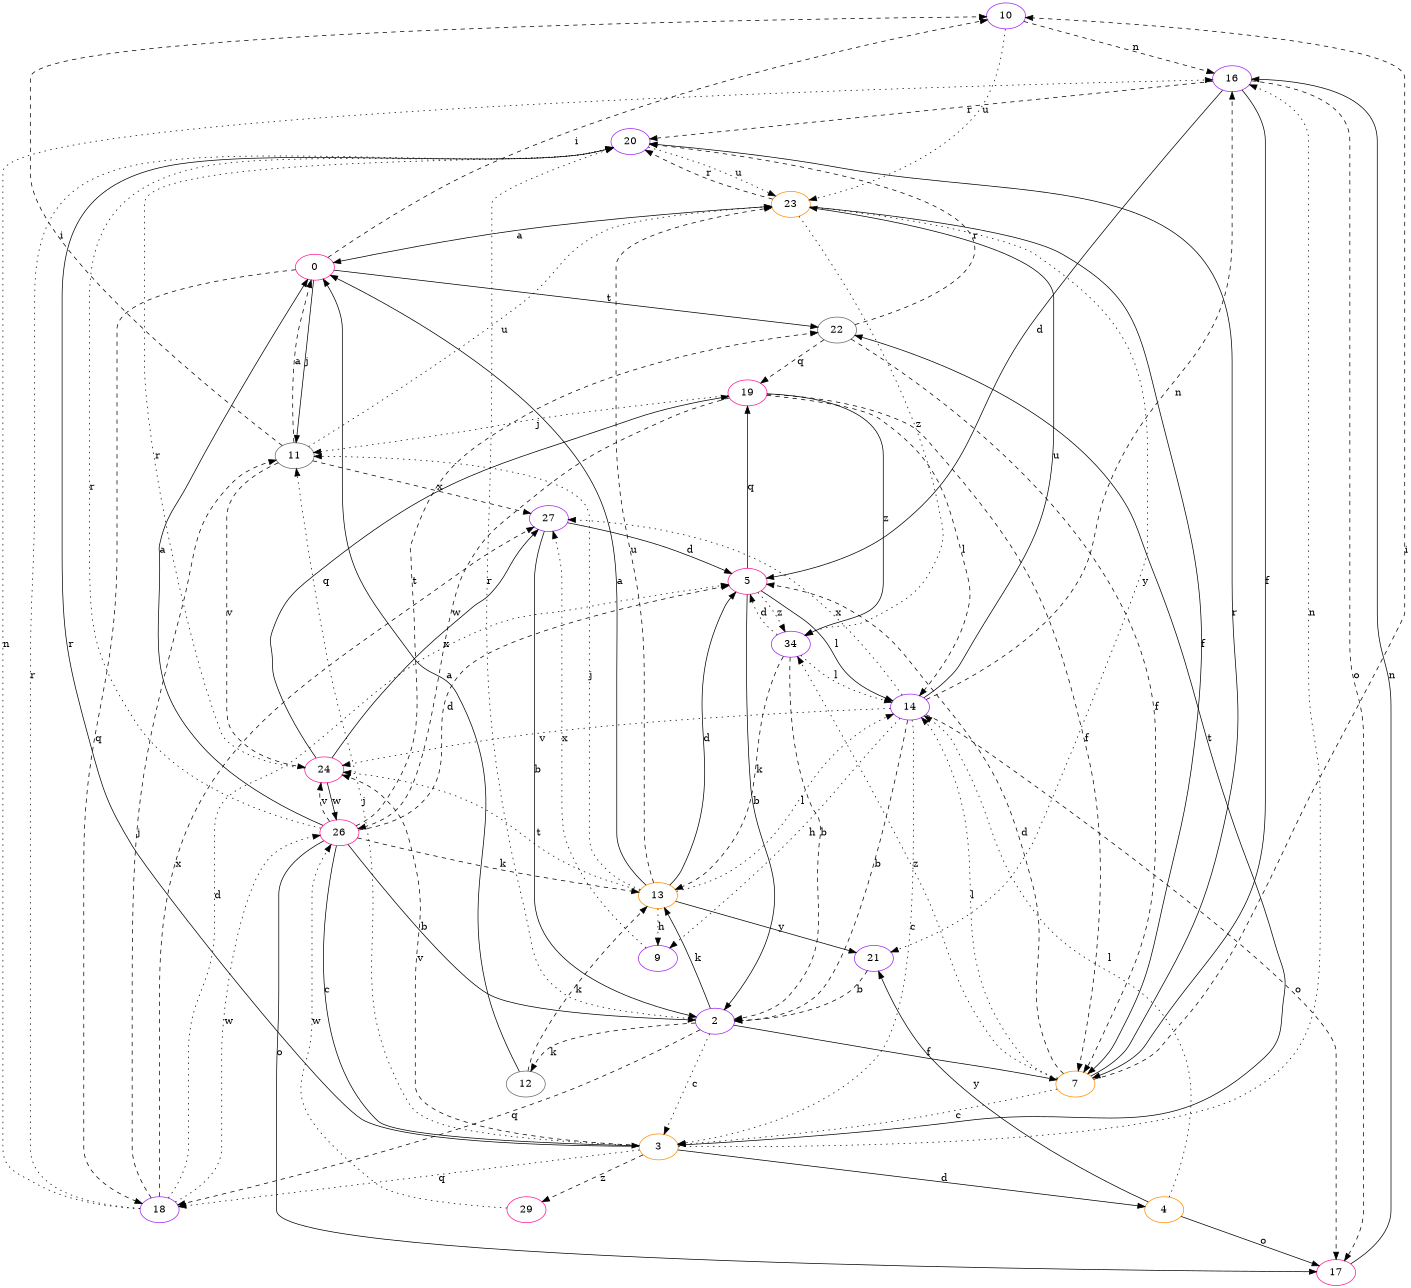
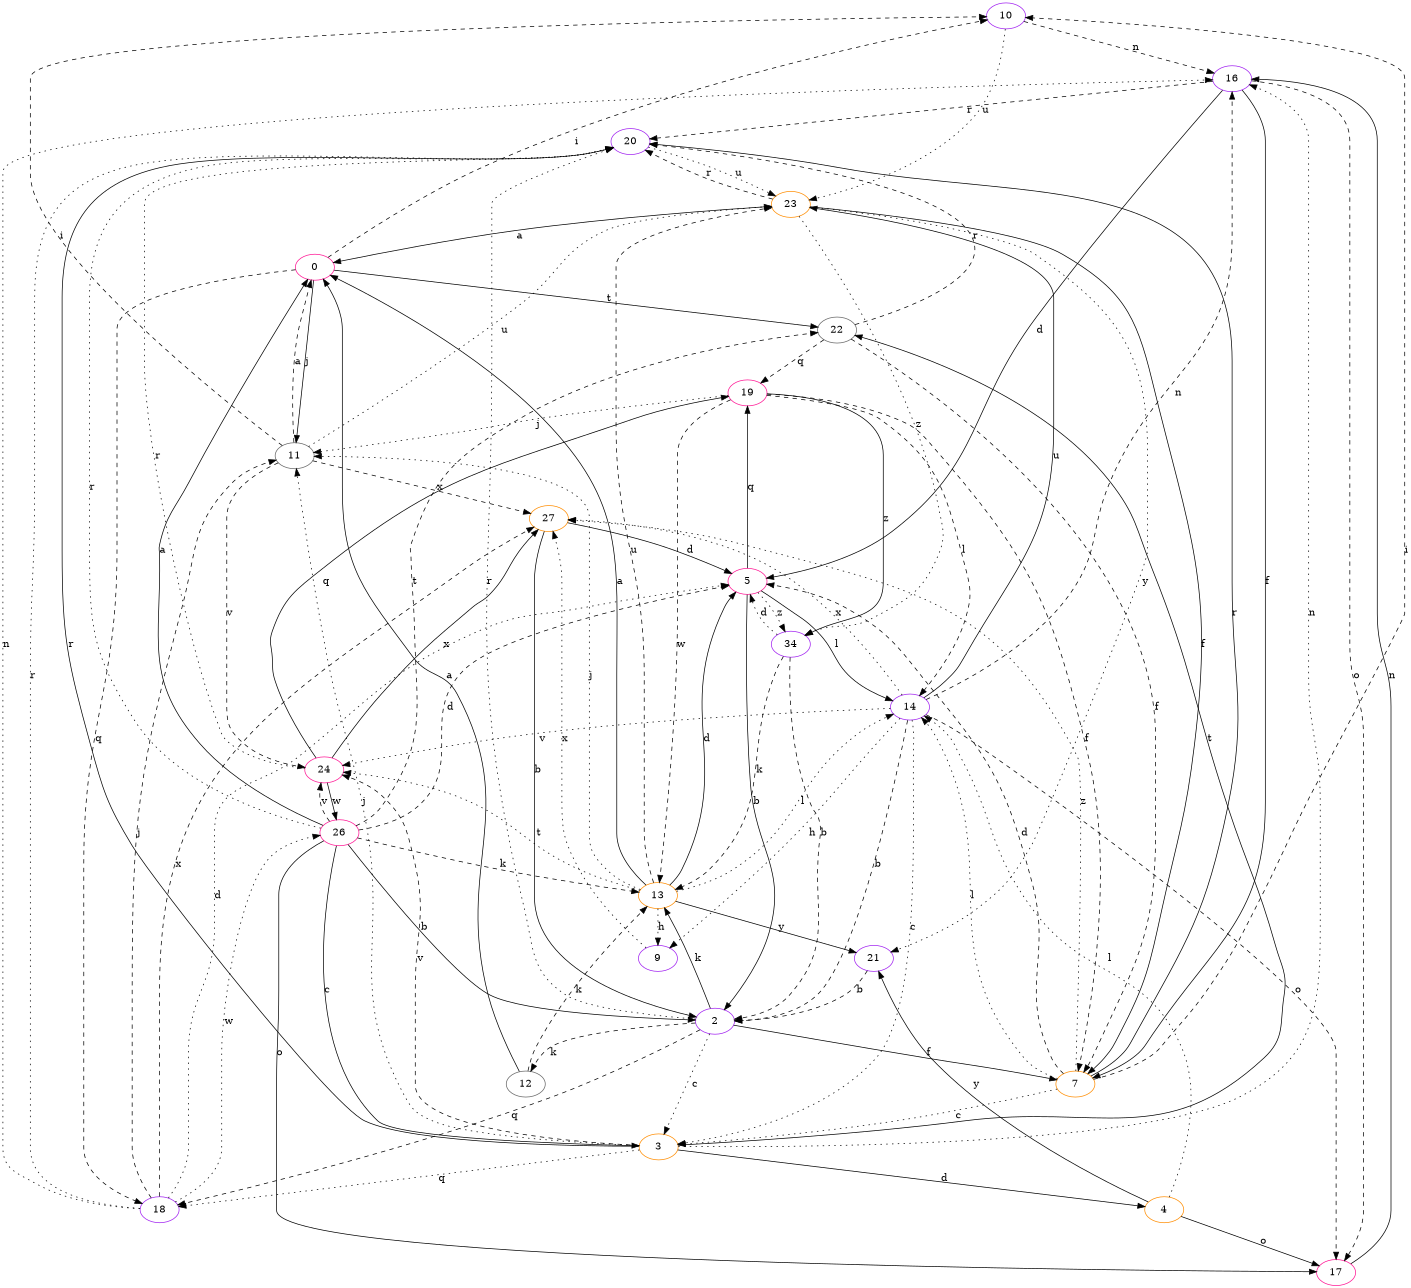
  strict digraph {
    node [color=purple]
    edge [style=dashed]
    10
    0 [color=deeppink]
    11 [color=gray40]
    18
    22 [color=gray40]
    16
    23 [color=darkorange]
    24 [color=deeppink]
-   27
+   27 [color=darkorange]
    20
    5 [color=deeppink]
    26 [color=deeppink]
    7 [color=darkorange]
    19 [color=deeppink]
    2
    3 [color=darkorange]
    12 [color=gray40]
    13 [color=darkorange]
    4 [color=darkorange]
-   29 [color=deeppink]
    14
    n22 [label=34]
    n23 [label=21]
    9
    17 [color=deeppink]
    10 -> 16 [label=n]
    10 -> 23 [label=u style=dotted]
    0 -> 10 [label=i]
    0 -> 11 [label=j style=solid]
    0 -> 18 [label=q]
    0 -> 22 [label=t style=solid]
    11 -> 10 [label=i]
    11 -> 0 [label=a]
    11 -> 23 [label=u style=dotted]
    11 -> 24 [label=v]
    11 -> 27 [label=x]
    18 -> 11 [label=j]
    18 -> 16 [label=n style=dotted]
    18 -> 27 [label=x]
    18 -> 20 [label=r style=dotted]
    18 -> 5 [label=d style=dotted]
    18 -> 26 [label=w style=dotted]
    22 -> 20 [label=r]
    22 -> 7 [label=f]
    22 -> 19 [label=q]
    16 -> 20 [label=r]
    16 -> 5 [label=d style=solid]
    16 -> 7 [label=f style=solid]
    16 -> 17 [label=o]
    23 -> 0 [label=a style=solid]
    23 -> 20 [label=r]
    23 -> 7 [label=f style=solid]
    23 -> n22 [label=z style=dotted]
    23 -> n23 [label=y style=dotted]
    24 -> 27 [label=x style=solid]
    24 -> 20 [label=r style=dotted]
    24 -> 26 [label=w style=solid]
    24 -> 19 [label=q style=solid]
    27 -> 5 [label=d style=solid]
    27 -> 2 [label=b style=solid]
    20 -> 23 [label=u style=dotted]
    5 -> 19 [label=q style=solid]
    5 -> 2 [label=b style=solid]
    5 -> 14 [label=l style=solid]
    5 -> n22 [label=z style=dotted]
    26 -> 0 [label=a style=solid]
    26 -> 22 [label=t]
    26 -> 24 [label=v]
    26 -> 20 [label=r style=dotted]
    26 -> 5 [label=d]
    26 -> 2 [label=b style=solid]
    26 -> 3 [label=c style=solid]
    26 -> 13 [label=k]
    26 -> 17 [label=o style=solid]
    7 -> 10 [label=i]
    7 -> 20 [label=r style=solid]
    7 -> 5 [label=d]
    7 -> 3 [label=c style=dotted]
    7 -> 14 [label=l style=dotted]
-   7 -> n22 [label=z style=dotted]
+   7 -> 27 [label=z style=dotted]
    19 -> 11 [label=j style=dotted]
-   19 -> 26 [label=w]
+   19 -> 13 [label=w]
    19 -> 7 [label=f]
    19 -> 14 [label=l]
    19 -> n22 [label=z style=solid]
    2 -> 18 [label=q]
    2 -> 20 [label=r style=dotted]
    2 -> 7 [label=f style=solid]
    2 -> 3 [label=c style=dotted]
    2 -> 12 [label=k]
    2 -> 13 [label=k style=solid]
    3 -> 11 [label=j style=dotted]
    3 -> 18 [label=q style=dotted]
    3 -> 22 [label=t style=solid]
    3 -> 16 [label=n style=dotted]
    3 -> 24 [label=v]
    3 -> 20 [label=r style=solid]
    3 -> 4 [label=d style=solid]
-   3 -> 29 [label=z]
    12 -> 0 [label=a style=solid]
    12 -> 13 [label=k]
    13 -> 0 [label=a style=solid]
    13 -> 11 [label=j style=dotted]
    13 -> 23 [label=u]
    13 -> 24 [label=t style=dotted]
    13 -> 5 [label=d style=solid]
    13 -> 14 [label=l style=dotted]
    13 -> n23 [label=y style=solid]
    13 -> 9 [label=h style=dotted]
    4 -> 14 [label=l style=dotted]
    4 -> n23 [label=y style=solid]
    4 -> 17 [label=o style=solid]
-   29 -> 26 [label=w style=dotted]
    14 -> 16 [label=n]
    14 -> 23 [label=u style=solid]
    14 -> 24 [label=v style=dotted]
    14 -> 27 [label=x style=dotted]
    14 -> 2 [label=b]
    14 -> 3 [label=c style=dotted]
    14 -> 9 [label=h style=dotted]
    14 -> 17 [label=o]
    n22 -> 5 [label=d style=dotted]
    n22 -> 2 [label=b]
    n22 -> 13 [label=k]
-   n22 -> 14 [label=l style=dotted]
    n23 -> 2 [label=b]
    9 -> 27 [label=x style=dotted]
    17 -> 16 [label=n style=solid]
  }
